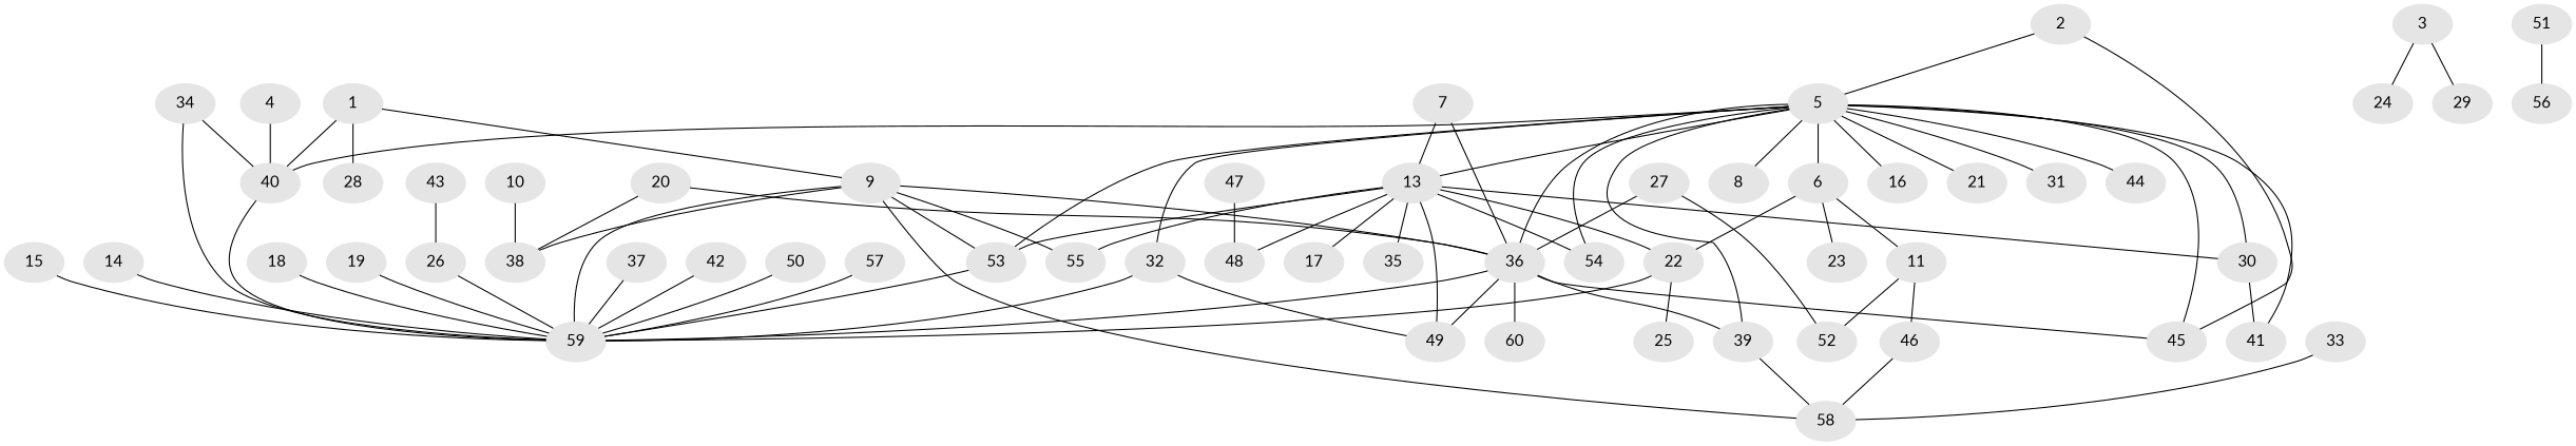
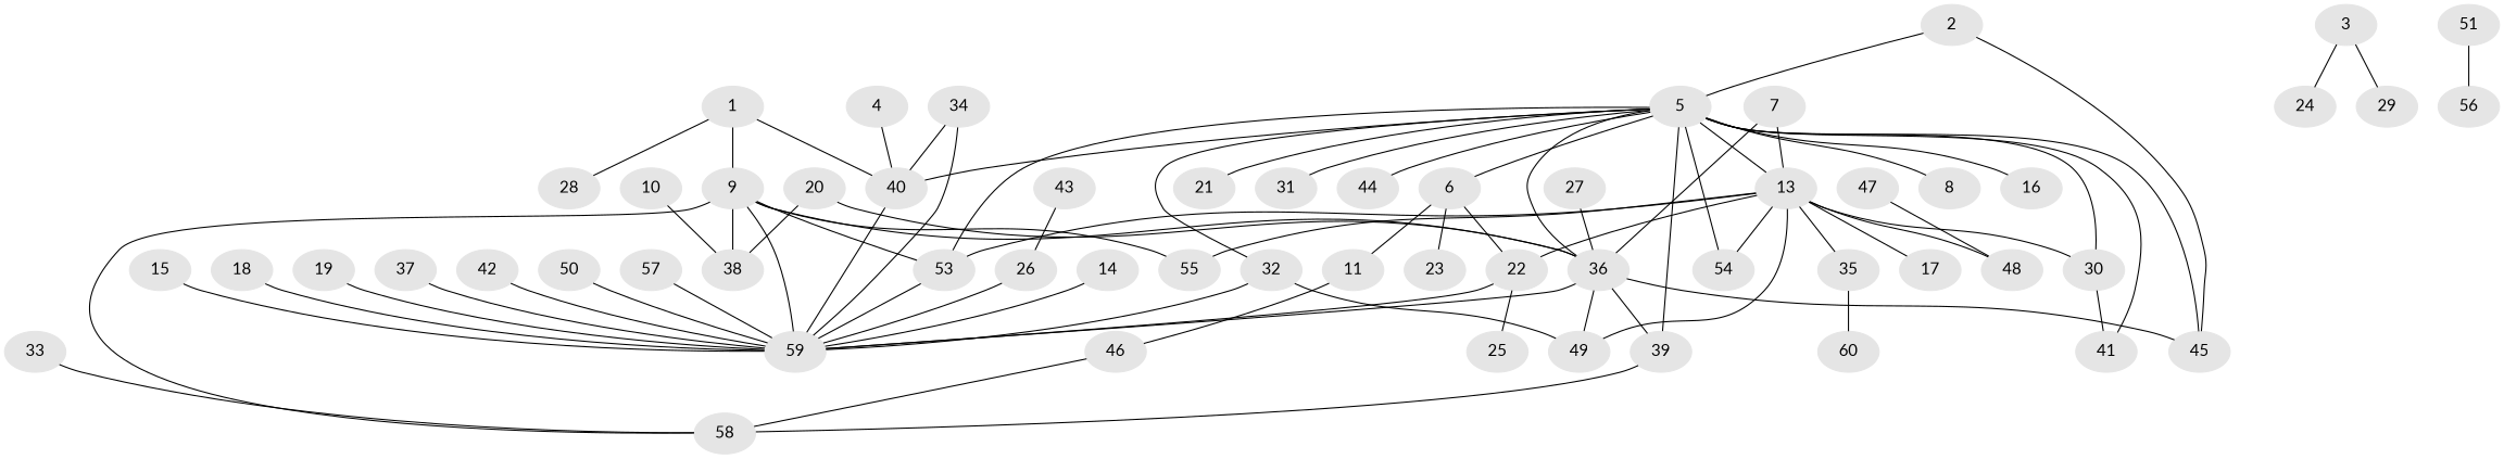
  graph {
    fontname=Lato
    node [color=gray90 fontname=Lato style=filled]
    edge [fontname=Lato weight=1.0]
    1
    9
    28
    40
    36
    53
    38
    55
    58
    59
    2
    5
    45
    6
    8
    13
    16
    21
    30
    31
    32
    39
    41
    44
    54
    3
    24
    29
    4
    11
    22
    23
    17
    35
    48
    49
    60
    46
-   52
    25
    7
    10
    51
    56
    14
    15
    18
    19
    20
    26
    27
    33
    34
    37
    42
    43
    47
    50
    57
    1 -- 9
    1 -- 28
    1 -- 40
    9 -- 36
    9 -- 53
    9 -- 38
    9 -- 55
    9 -- 58
    9 -- 59 [weight=2.0]
    40 -- 59
    36 -- 59
    36 -- 45
    36 -- 39
    36 -- 49
-   36 -- 60 [weight=3.0]
+   35 -- 60 [weight=3.0]
    53 -- 59
    2 -- 5
    2 -- 45
    5 -- 40
    5 -- 36
    5 -- 53
    5 -- 45
    5 -- 6
    5 -- 8
    5 -- 13
    5 -- 16
    5 -- 21
    5 -- 30
    5 -- 31
    5 -- 32
    5 -- 39
    5 -- 41
    5 -- 44
    5 -- 54
    6 -- 11
    6 -- 22
    6 -- 23
    13 -- 53
    13 -- 55
    13 -- 30
    13 -- 54
    13 -- 22
    13 -- 17
    13 -- 35
    13 -- 48
    13 -- 49
    30 -- 41
    32 -- 59
    32 -- 49
    39 -- 58
    3 -- 24
    3 -- 29
    4 -- 40
    11 -- 46
-   11 -- 52
    22 -- 59
    22 -- 25
    46 -- 58
    7 -- 36
    7 -- 13
    10 -- 38
    51 -- 56
    14 -- 59
    15 -- 59
    18 -- 59
    19 -- 59
    20 -- 36
    20 -- 38
    26 -- 59
    27 -- 36
-   27 -- 52
    33 -- 58
    34 -- 40
    34 -- 59
    37 -- 59
    42 -- 59
    43 -- 26
    47 -- 48
    50 -- 59
    57 -- 59
  }
